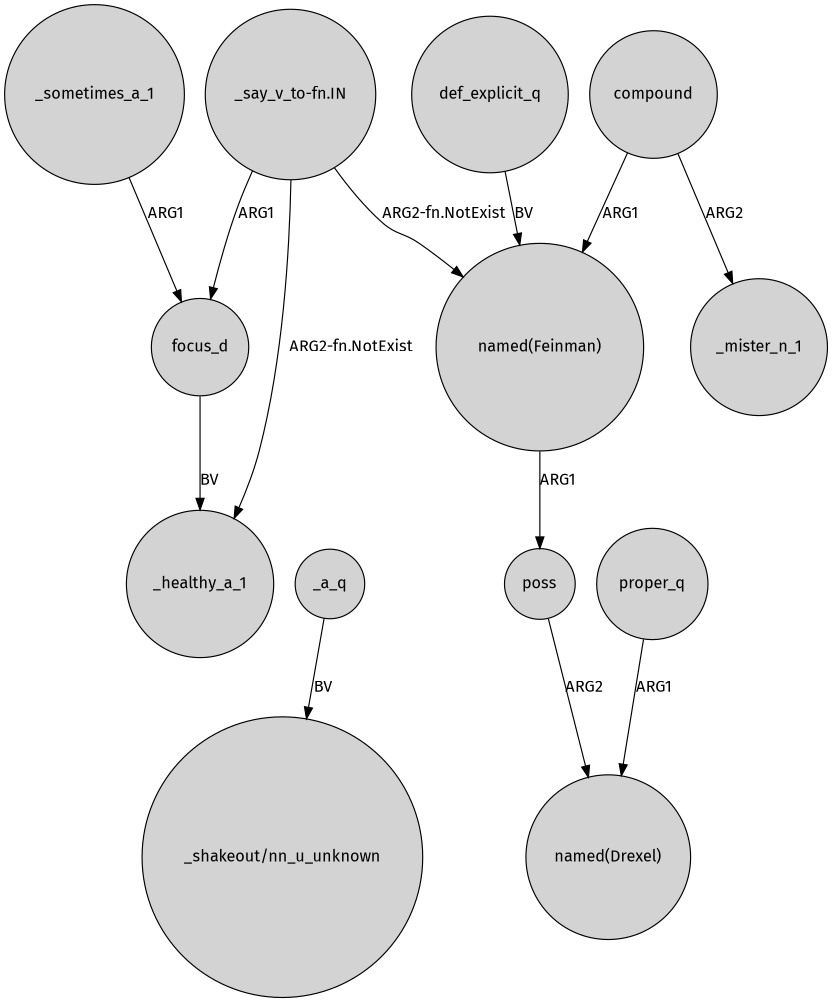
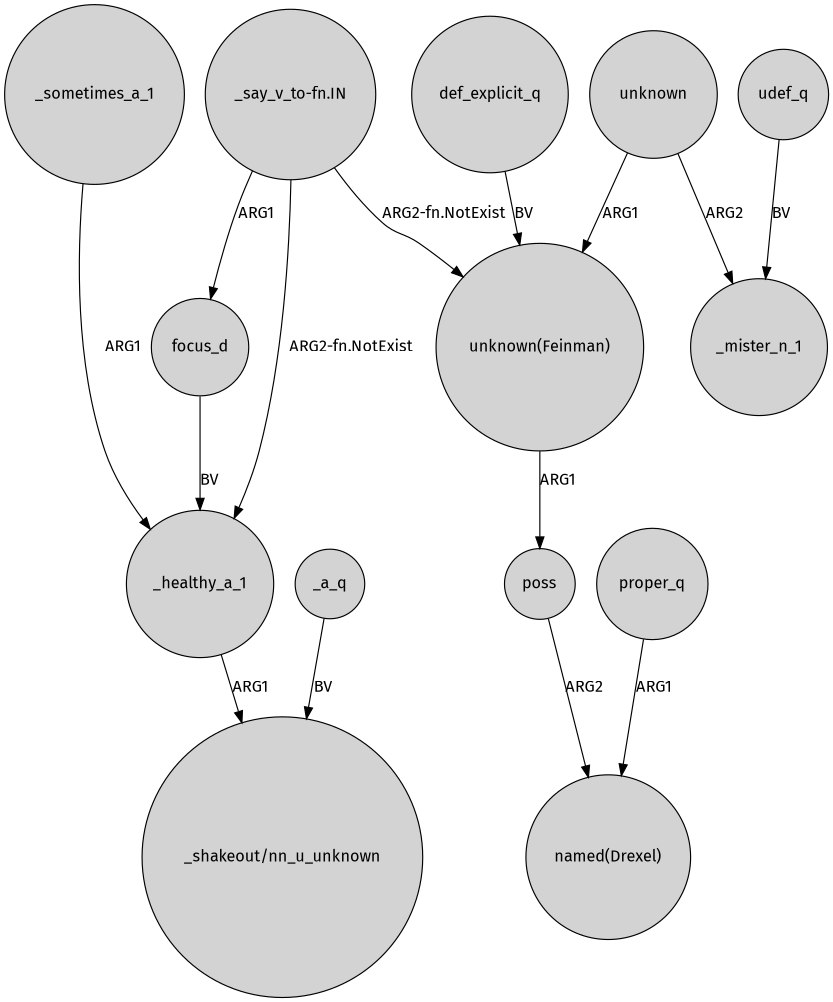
  digraph {
    fontname="Fira Sans"
    node [fontname="Fira Sans" shape=circle style=filled]
    edge [fontname="Fira Sans"]
    "_say_v_to-fn.IN"
    _healthy_a_1
-   "named(Feinman)"
+   "named(Feinman)" [label="unknown(Feinman)"]
    focus_d
    "_shakeout/nn_u_unknown"
    poss
+   udef_q
    _mister_n_1
    "named(Drexel)"
    _sometimes_a_1
-   compound
+   compound [label=unknown]
    _a_q
    def_explicit_q
    proper_q
    "_say_v_to-fn.IN" -> _healthy_a_1 [label="ARG2-fn.NotExist"]
    "_say_v_to-fn.IN" -> "named(Feinman)" [label="ARG2-fn.NotExist"]
    "_say_v_to-fn.IN" -> focus_d [label=ARG1]
+   _healthy_a_1 -> "_shakeout/nn_u_unknown" [label=ARG1]
    "named(Feinman)" -> poss [label=ARG1]
    focus_d -> _healthy_a_1 [label=BV]
    poss -> "named(Drexel)" [label=ARG2]
-   _sometimes_a_1 -> focus_d [label=ARG1]
+   udef_q -> _mister_n_1 [label=BV]
+   _sometimes_a_1 -> _healthy_a_1 [label=ARG1]
    compound -> "named(Feinman)" [label=ARG1]
    compound -> _mister_n_1 [label=ARG2]
    _a_q -> "_shakeout/nn_u_unknown" [label=BV]
    def_explicit_q -> "named(Feinman)" [label=BV]
    proper_q -> "named(Drexel)" [label=ARG1]
  }
